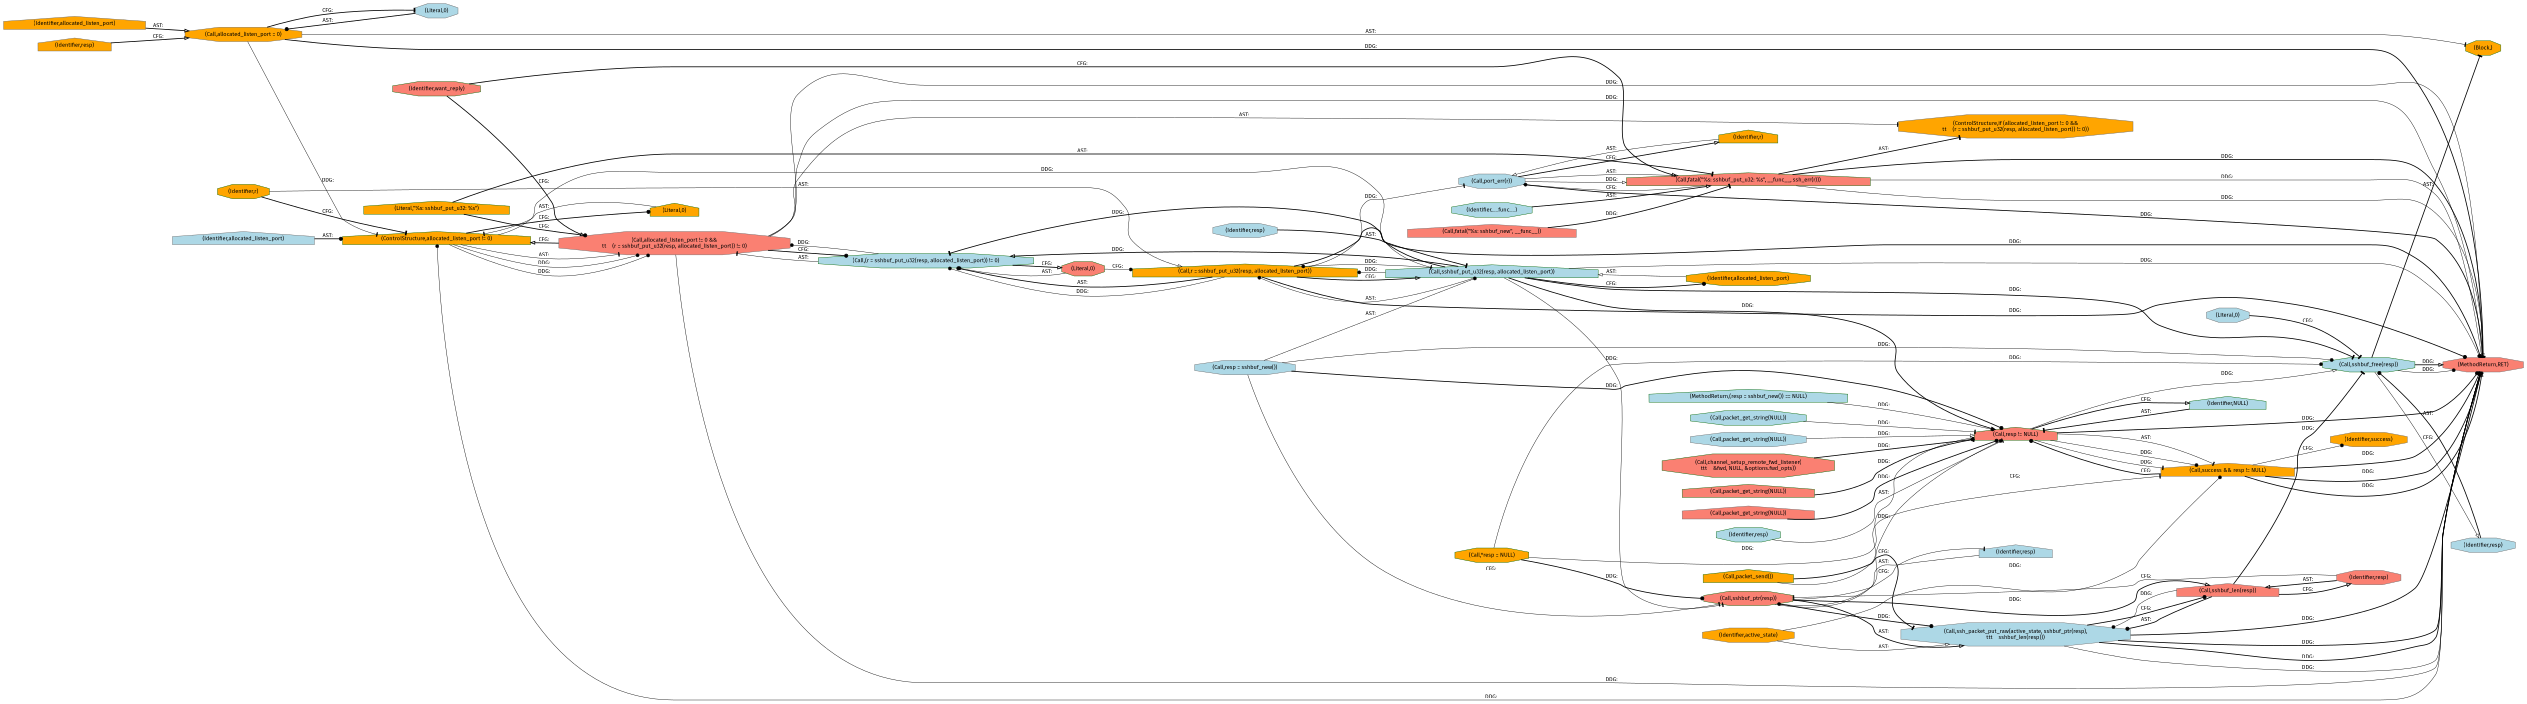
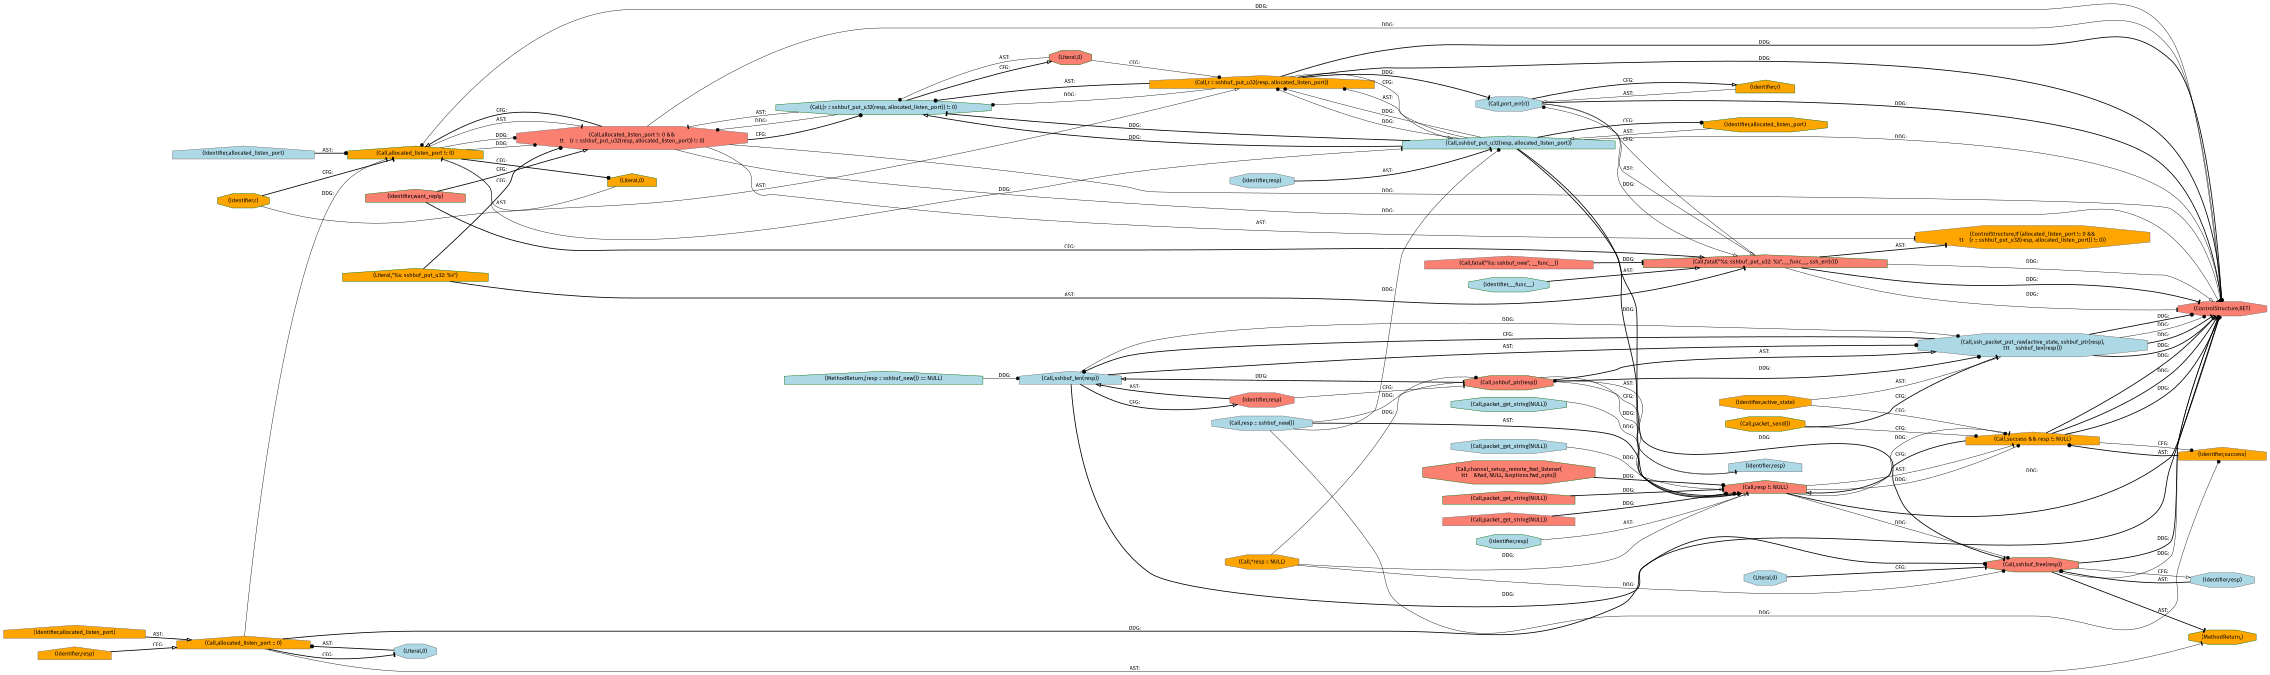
  digraph {
    fontname="Fira Sans"
    rankdir=LR
    node [color=darkgreen fillcolor=lightblue fontname="Fira Sans" shape=octagon style=filled]
    edge [arrowhead=dot fontname="Fira Sans" style=bold]
-   n1 [fillcolor=orange label="(ControlStructure,allocated_listen_port != 0)" shape=house]
+   n1 [fillcolor=orange label="(Call,allocated_listen_port != 0)" shape=house]
    n2 [color=gray40 fillcolor=salmon label="(Call,allocated_listen_port != 0 &&\n\t\t    (r = sshbuf_put_u32(resp, allocated_listen_port)) != 0)"]
    n3 [label="(Call,sshbuf_put_u32(resp, allocated_listen_port))" shape=house]
    n4 [fillcolor=orange label="(Literal,0)" shape=house]
-   n5 [color=gray40 fillcolor=salmon label="(MethodReturn,RET)"]
+   n5 [color=gray40 fillcolor=salmon label="(ControlStructure,RET)"]
    n6 [label="(Call,(r = sshbuf_put_u32(resp, allocated_listen_port)) != 0)"]
    n7 [color=gray40 fillcolor=orange label="(ControlStructure,if (allocated_listen_port != 0 &&\n\t\t    (r = sshbuf_put_u32(resp, allocated_listen_port)) != 0))"]
-   n8 [fillcolor=orange label="(Call,r = sshbuf_put_u32(resp, allocated_listen_port))" shape=house]
+   n8 [color=gray40 fillcolor=orange label="(Call,r = sshbuf_put_u32(resp, allocated_listen_port))" shape=house]
    n9 [fillcolor=salmon label="(Call,resp != NULL)" shape=house]
    n10 [fillcolor=salmon label="(Call,sshbuf_ptr(resp))"]
-   n11 [label="(Call,sshbuf_free(resp))"]
+   n11 [fillcolor=salmon label="(Call,sshbuf_free(resp))"]
    n12 [fillcolor=orange label="(Identifier,allocated_listen_port)"]
-   n13 [color=gray40 fillcolor=orange label="(Call,allocated_listen_port = 0)"]
-   n14 [fillcolor=orange label="(Block,)"]
+   n13 [color=gray40 fillcolor=orange label="(Call,allocated_listen_port = 0)" shape=house]
+   n14 [fillcolor=orange label="(MethodReturn,)"]
    n15 [color=gray40 label="(Literal,0)"]
    n16 [fillcolor=salmon label="(Literal,0)"]
    n17 [color=gray40 label="(Call,port_err(r))"]
    n18 [color=gray40 fillcolor=orange label="(Call,success && resp != NULL)" shape=house]
-   n19 [label="(Identifier,NULL)" shape=house]
    n20 [color=gray40 label="(Call,ssh_packet_put_raw(active_state, sshbuf_ptr(resp),\n\t\t\t    sshbuf_len(resp)))"]
-   n21 [color=gray40 fillcolor=salmon label="(Call,sshbuf_len(resp))" shape=house]
+   n21 [color=gray40 label="(Call,sshbuf_len(resp))" shape=house]
    n22 [color=gray40 label="(Identifier,resp)" shape=house]
    n23 [color=gray40 label="(Identifier,resp)"]
    n24 [fillcolor=salmon label="(Call,fatal(\"%s: sshbuf_put_u32: %s\", __func__, ssh_err(r)))" shape=house]
    n25 [fillcolor=orange label="(Identifier,r)" shape=house]
-   n26 [color=gray40 fillcolor=orange label="(Identifier,success)"]
+   n26 [color=gray40 fillcolor=orange label="(Identifier,success)" shape=house]
    n27 [color=gray40 fillcolor=salmon label="(Identifier,resp)"]
    n28 [fillcolor=orange label="(Identifier,r)"]
-   n29 [fillcolor=orange label="(Call,packet_send())" shape=house]
+   n29 [fillcolor=orange label="(Call,packet_send())"]
    n30 [color=gray40 label="(Identifier,resp)"]
    n31 [color=gray40 fillcolor=orange label="(Identifier,active_state)"]
    n32 [label="(Call,packet_get_string(NULL))"]
    n33 [color=gray40 label="(Call,resp = sshbuf_new())"]
    n34 [color=gray40 label="(Call,packet_get_string(NULL))"]
-   n35 [fillcolor=salmon label="(Identifier,want_reply)"]
+   n35 [fillcolor=salmon label="(Identifier,want_reply)" shape=house]
    n36 [fillcolor=salmon label="(Call,channel_setup_remote_fwd_listener(\n\t\t\t    &fwd, NULL, &options.fwd_opts))"]
    n37 [fillcolor=salmon label="(Call,packet_get_string(NULL))" shape=house]
    n38 [color=gray40 fillcolor=orange label="(Identifier,allocated_listen_port)" shape=house]
    n39 [color=gray40 fillcolor=salmon label="(Call,fatal(\"%s: sshbuf_new\", __func__))" shape=house]
    n40 [color=gray40 fillcolor=orange label="(Identifier,resp)" shape=house]
    n41 [label="(Identifier,__func__)"]
    n42 [color=gray40 fillcolor=salmon label="(Call,packet_get_string(NULL))" shape=house]
    n43 [label="(Identifier,resp)"]
    n44 [color=gray40 label="(Identifier,allocated_listen_port)" shape=house]
    n45 [fillcolor=orange label="(Literal,\"%s: sshbuf_put_u32: %s\")" shape=house]
    n46 [label="(MethodReturn,(resp = sshbuf_new()) == NULL)" shape=house]
-   n47 [fillcolor=orange label="(Call,*resp = NULL)"]
+   n47 [color=gray40 fillcolor=orange label="(Call,*resp = NULL)"]
    n48 [color=gray40 label="(Literal,0)"]
    n1 -> n2 [arrowhead=tee label="AST: " style=solid]
    n1 -> n2 [label="DDG: " style=solid]
    n1 -> n2 [label="DDG: " style=solid]
    n1 -> n3 [arrowhead=tee label="DDG: " style=solid]
    n1 -> n4 [label="CFG: "]
    n2 -> n1 [arrowhead=onormal label="CFG: "]
    n2 -> n5 [arrowhead=tee label="DDG: " style=solid]
    n2 -> n5 [arrowhead=tee label="DDG: " style=solid]
    n2 -> n5 [arrowhead=tee label="DDG: " style=solid]
    n2 -> n6 [label="CFG: "]
    n2 -> n7 [arrowhead=tee label="AST: " style=solid]
    n3 -> n5 [label="DDG: " style=solid]
    n3 -> n6 [arrowhead=tee label="DDG: "]
    n3 -> n6 [arrowhead=onormal label="DDG: "]
    n3 -> n8 [label="AST: " style=solid]
    n3 -> n8 [label="DDG: " style=solid]
    n3 -> n8 [label="DDG: " style=solid]
    n3 -> n9 [arrowhead=onormal label="DDG: "]
-   n3 -> n10 [arrowhead=tee label="DDG: " style=solid]
    n3 -> n11 [arrowhead=tee label="DDG: "]
    n3 -> n12 [label="CFG: "]
    n4 -> n1 [arrowhead=tee label="AST: " style=solid]
    n5 -> n1 [label="DDG: " style=solid]
    n6 -> n2 [arrowhead=tee label="AST: " style=solid]
    n6 -> n2 [label="DDG: " style=solid]
    n6 -> n16 [arrowhead=onormal label="CFG: "]
-   n8 -> n3 [arrowhead=onormal label="CFG: "]
+   n8 -> n3 [arrowhead=onormal label="CFG: " style=solid]
    n8 -> n5 [label="DDG: "]
    n8 -> n5 [label="DDG: "]
    n8 -> n6 [label="AST: "]
    n8 -> n6 [label="DDG: " style=solid]
-   n8 -> n17 [arrowhead=tee label="DDG: " style=solid]
+   n8 -> n17 [arrowhead=tee label="DDG: "]
    n9 -> n5 [label="DDG: "]
-   n9 -> n11 [arrowhead=onormal label="DDG: " style=solid]
+   n9 -> n11 [label="DDG: " style=solid]
    n9 -> n18 [arrowhead=tee label="AST: " style=solid]
    n9 -> n18 [label="DDG: " style=solid]
    n9 -> n18 [arrowhead=tee label="DDG: " style=solid]
-   n9 -> n19 [arrowhead=onormal label="CFG: "]
    n10 -> n9 [label="DDG: " style=solid]
    n10 -> n20 [arrowhead=onormal label="AST: "]
    n10 -> n20 [label="DDG: "]
    n10 -> n21 [arrowhead=onormal label="DDG: "]
    n10 -> n22 [arrowhead=tee label="CFG: " style=solid]
    n11 -> n5 [arrowhead=onormal label="DDG: "]
    n11 -> n5 [label="DDG: " style=solid]
    n11 -> n14 [arrowhead=tee label="AST: "]
    n11 -> n23 [arrowhead=onormal label="CFG: " style=solid]
    n12 -> n3 [arrowhead=onormal label="AST: " style=solid]
    n13 -> n1 [arrowhead=tee label="DDG: " style=solid]
    n13 -> n5 [arrowhead=tee label="DDG: "]
    n13 -> n14 [arrowhead=tee label="AST: " style=solid]
    n13 -> n15 [arrowhead=tee label="CFG: "]
    n15 -> n13 [label="AST: "]
    n16 -> n6 [label="AST: " style=solid]
    n16 -> n8 [label="CFG: " style=solid]
    n17 -> n5 [arrowhead=tee label="DDG: "]
    n17 -> n24 [arrowhead=onormal label="AST: " style=solid]
    n17 -> n24 [arrowhead=onormal label="DDG: " style=solid]
    n17 -> n25 [arrowhead=onormal label="CFG: "]
    n18 -> n5 [arrowhead=tee label="DDG: "]
    n18 -> n5 [arrowhead=onormal label="DDG: "]
    n18 -> n5 [label="DDG: "]
-   n18 -> n9 [label="CFG: "]
+   n18 -> n9 [arrowhead=onormal label="CFG: "]
    n18 -> n26 [label="CFG: " style=solid]
-   n19 -> n9 [arrowhead=tee label="AST: "]
    n20 -> n5 [label="DDG: "]
    n20 -> n5 [label="DDG: " style=solid]
    n20 -> n5 [arrowhead=tee label="DDG: "]
    n20 -> n5 [arrowhead=onormal label="DDG: "]
    n20 -> n21 [label="CFG: "]
-   n21 -> n11 [arrowhead=tee label="DDG: "]
+   n21 -> n11 [label="DDG: "]
    n21 -> n20 [label="AST: "]
    n21 -> n20 [label="DDG: " style=solid]
    n21 -> n27 [arrowhead=onormal label="CFG: "]
    n22 -> n10 [label="AST: " style=solid]
    n23 -> n11 [label="AST: "]
    n24 -> n5 [arrowhead=tee label="DDG: " style=solid]
    n24 -> n5 [arrowhead=onormal label="DDG: " style=solid]
    n24 -> n5 [arrowhead=tee label="DDG: "]
    n24 -> n7 [arrowhead=tee label="AST: "]
    n24 -> n17 [label="CFG: " style=solid]
    n25 -> n17 [arrowhead=onormal label="AST: " style=solid]
+   n26 -> n18 [label="AST: "]
    n27 -> n10 [arrowhead=tee label="CFG: " style=solid]
    n27 -> n21 [arrowhead=onormal label="AST: "]
    n28 -> n1 [arrowhead=tee label="CFG: "]
    n28 -> n8 [arrowhead=onormal label="AST: " style=solid]
-   n29 -> n18 [arrowhead=tee label="CFG: " style=solid]
+   n29 -> n18 [label="CFG: " style=solid]
    n29 -> n20 [arrowhead=tee label="CFG: "]
    n30 -> n3 [arrowhead=tee label="AST: "]
-   n31 -> n18 [label="DDG: " style=solid]
+   n31 -> n18 [label="CFG: " style=solid]
    n31 -> n20 [arrowhead=onormal label="AST: " style=solid]
    n32 -> n9 [arrowhead=tee label="DDG: " style=solid]
-   n33 -> n3 [label="AST: " style=solid]
-   n33 -> n9 [label="DDG: "]
-   n33 -> n10 [arrowhead=tee label="CFG: " style=solid]
-   n33 -> n11 [label="DDG: " style=solid]
+   n33 -> n3 [label="DDG: " style=solid]
+   n33 -> n9 [label="AST: "]
+   n33 -> n10 [arrowhead=tee label="DDG: " style=solid]
+   n33 -> n26 [label="DDG: " style=solid]
    n34 -> n9 [arrowhead=onormal label="DDG: " style=solid]
    n35 -> n2 [arrowhead=onormal label="CFG: "]
    n35 -> n24 [arrowhead=onormal label="CFG: "]
    n36 -> n9 [label="DDG: "]
    n37 -> n9 [arrowhead=tee label="DDG: "]
    n38 -> n13 [arrowhead=onormal label="AST: "]
    n39 -> n24 [arrowhead=tee label="DDG: "]
    n40 -> n13 [arrowhead=onormal label="CFG: "]
    n41 -> n24 [arrowhead=onormal label="AST: "]
    n42 -> n9 [label="DDG: "]
    n43 -> n9 [arrowhead=tee label="AST: " style=solid]
    n44 -> n1 [label="AST: "]
    n45 -> n2 [label="CFG: "]
    n45 -> n24 [arrowhead=tee label="AST: "]
-   n46 -> n9 [label="DDG: " style=solid]
+   n46 -> n21 [label="DDG: " style=solid]
    n47 -> n9 [arrowhead=onormal label="DDG: " style=solid]
-   n47 -> n10 [label="DDG: "]
+   n47 -> n10 [label="DDG: " style=solid]
    n47 -> n11 [label="DDG: " style=solid]
    n48 -> n11 [arrowhead=tee label="CFG: "]
  }
